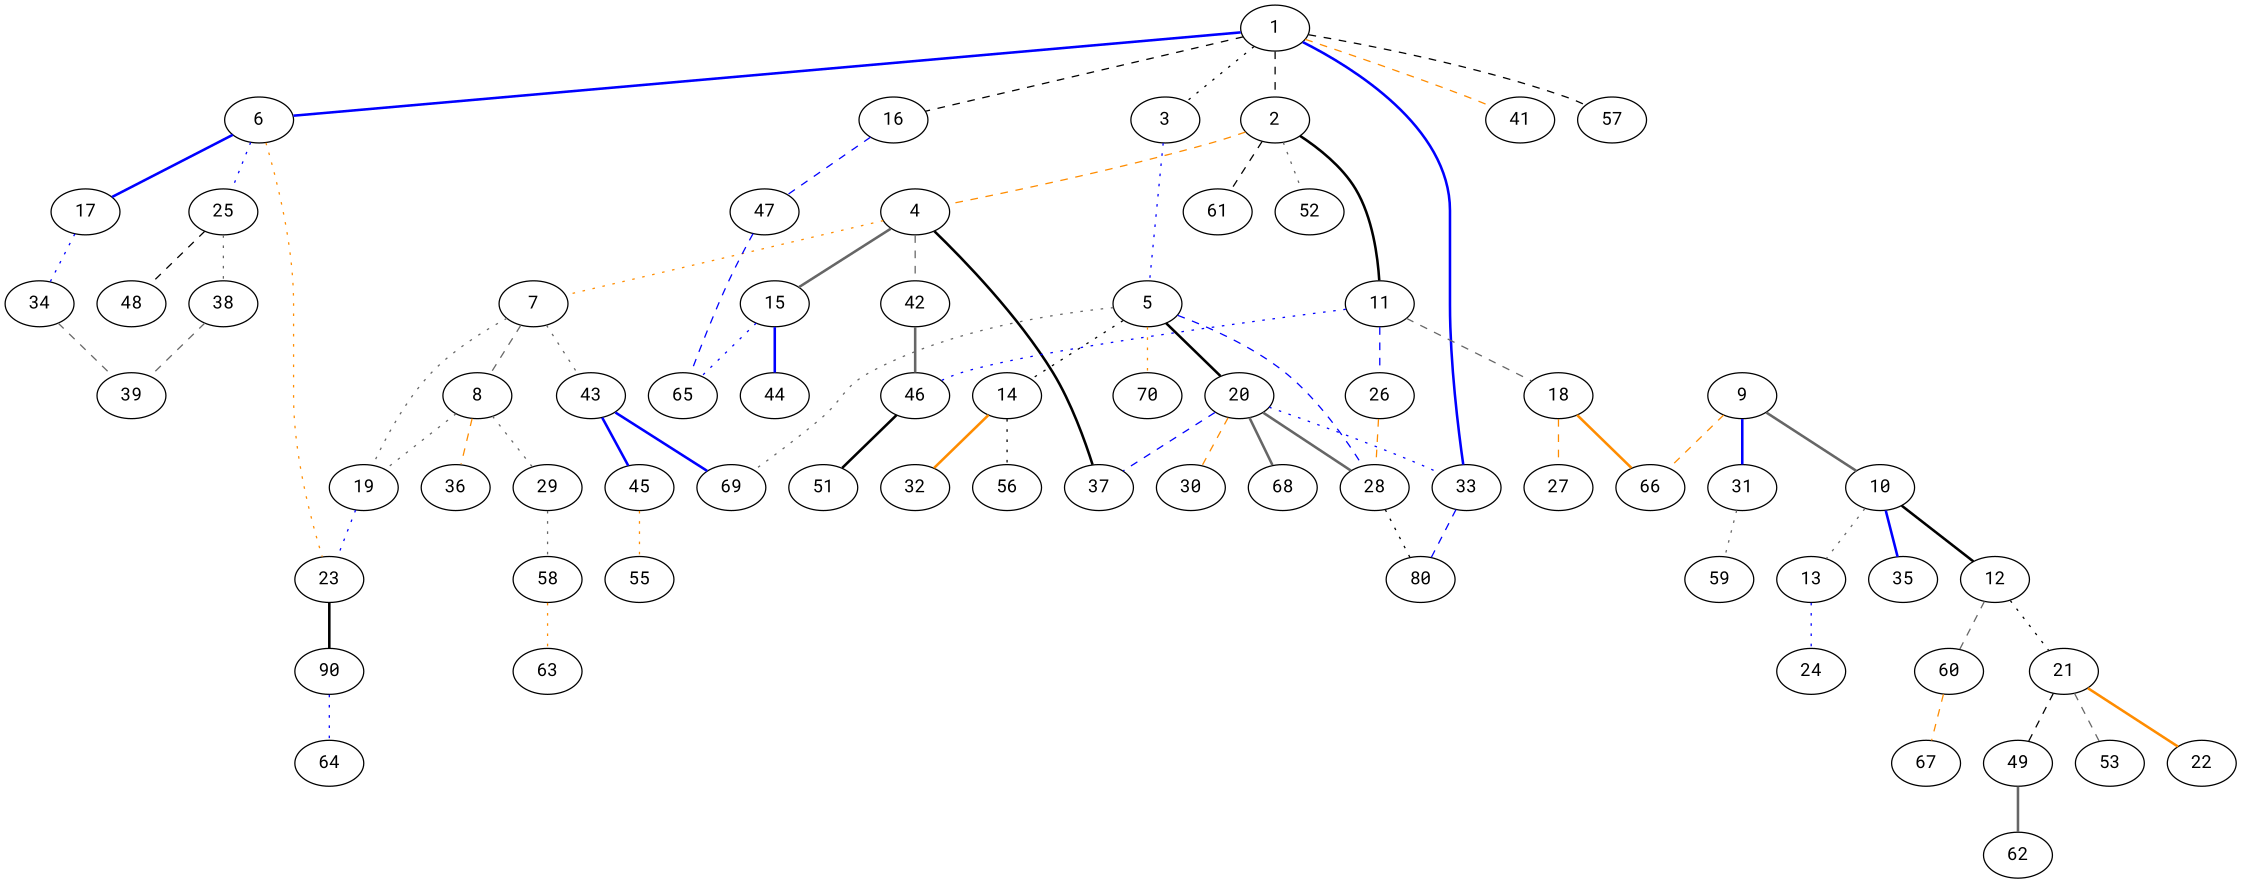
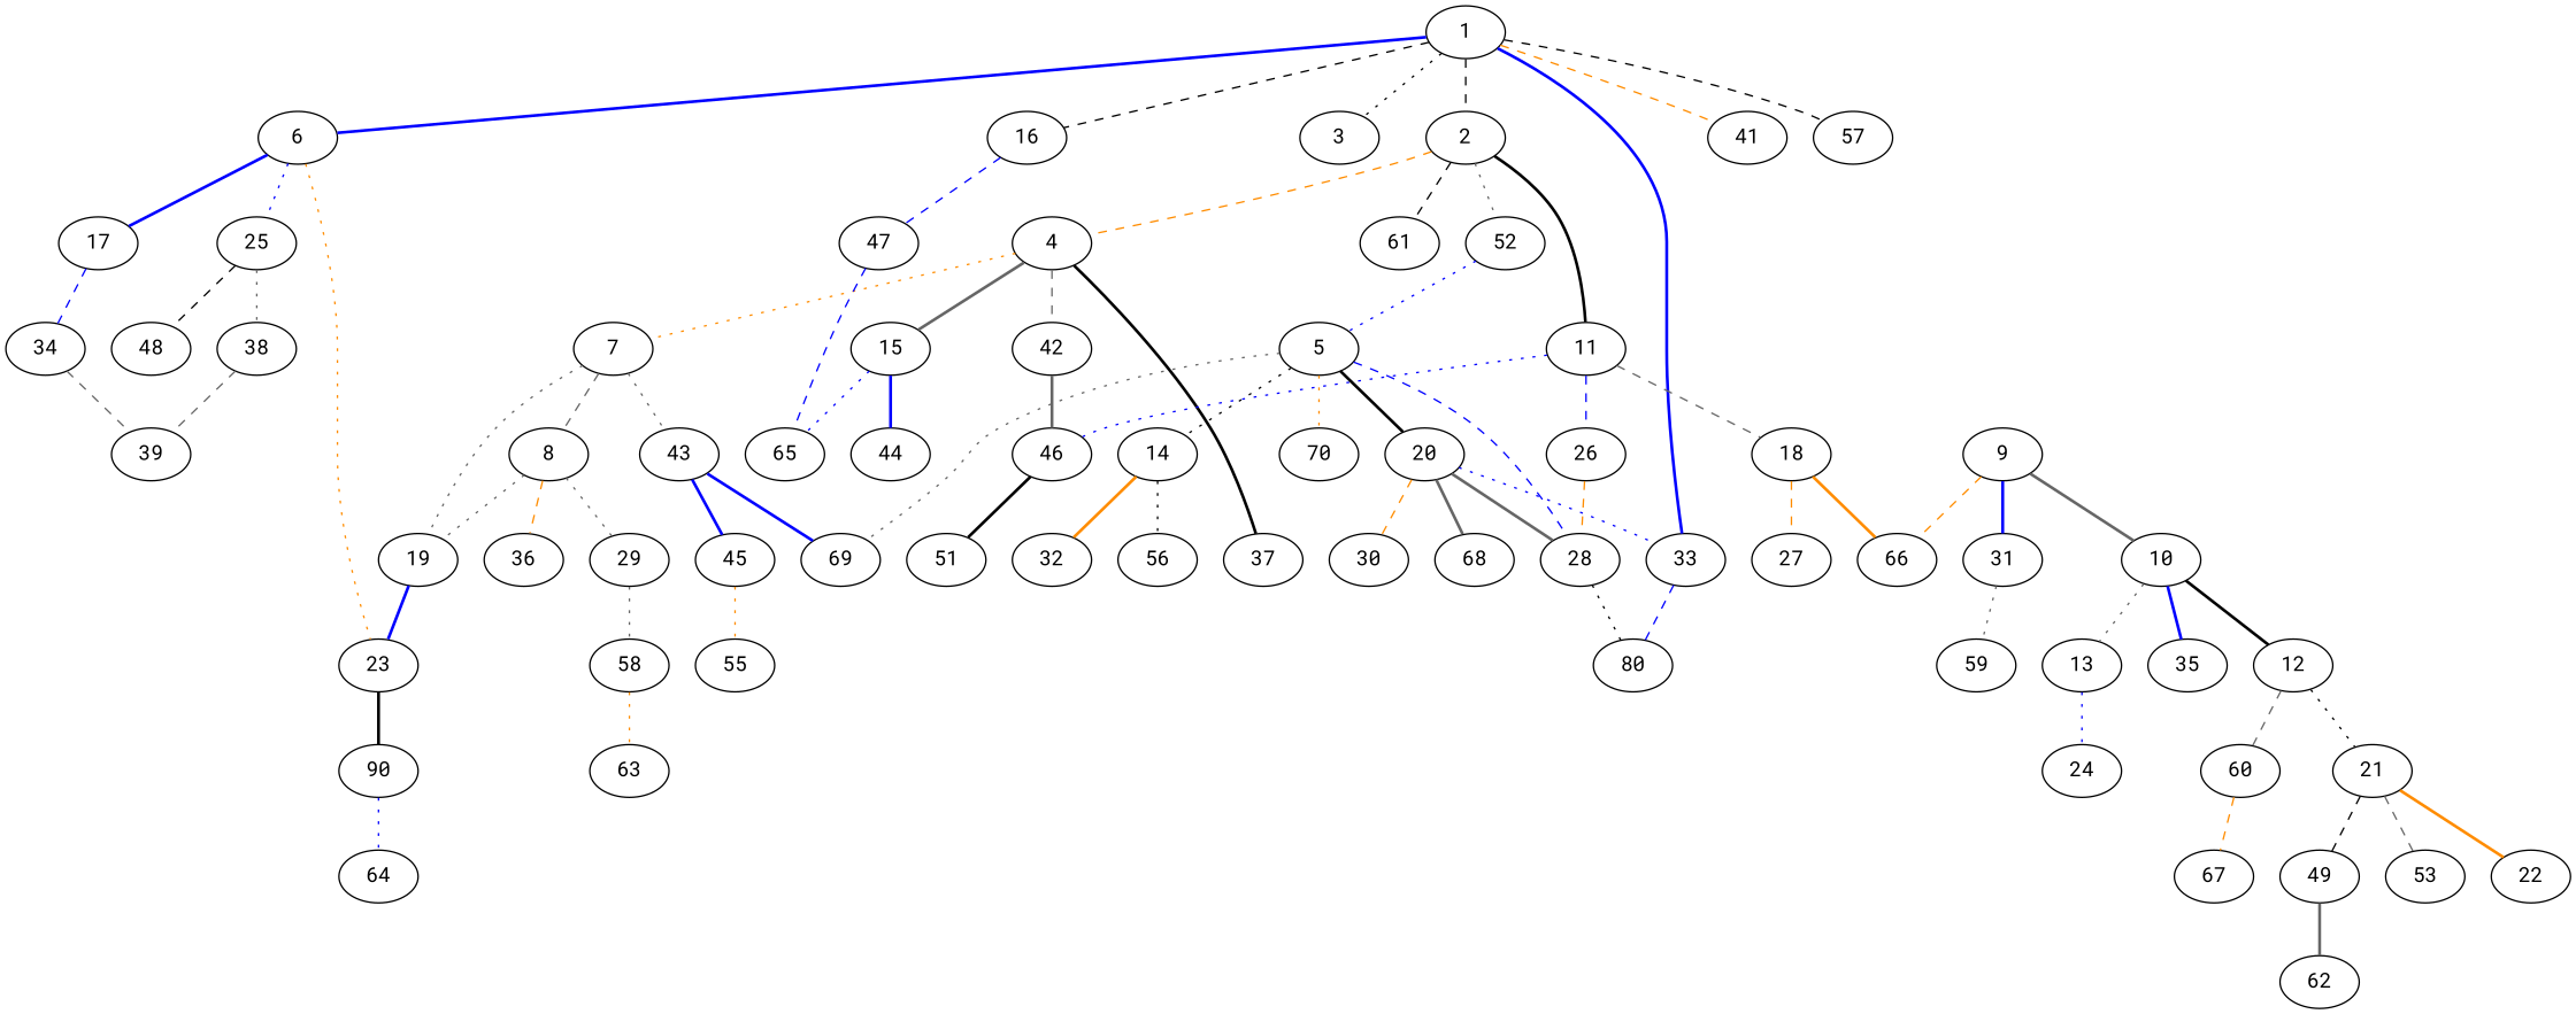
  graph {
    fontname="Roboto Mono"
    node [fontname="Roboto Mono"]
    edge [color=blue fontname="Roboto Mono" style=dashed]
    1
    2
    3
    6
    16
    33
    41
    57
    4
    11
    52
    61
    5
    17
    23
    25
    47
    n18 [label=80]
    7
    15
    37
    42
    18
    26
    46
    14
    20
    28
    69
    70
    34
    n32 [label=90]
    38
    48
    65
    8
    19
    43
    44
    66
    27
    51
    32
    56
    30
    68
    29
    36
    9
    10
    31
    45
    39
    64
    58
    12
    13
    35
    59
    55
    63
    21
    60
    24
    22
    49
    53
    67
    62
    1 -- 2 [color=black]
    1 -- 3 [color=black style=dotted]
    1 -- 6 [style=bold]
    1 -- 16 [color=black]
    1 -- 33 [style=bold]
    1 -- 41 [color=darkorange]
    1 -- 57 [color=black]
    2 -- 4 [color=darkorange]
    2 -- 11 [color=black style=bold]
    2 -- 52 [color=gray40 style=dotted]
    2 -- 61 [color=black]
-   3 -- 5 [style=dotted]
+   52 -- 5 [style=dotted]
    6 -- 17 [style=bold]
    6 -- 23 [color=darkorange style=dotted]
    6 -- 25 [style=dotted]
    16 -- 47
    33 -- n18
    4 -- 7 [color=darkorange style=dotted]
    4 -- 15 [color=gray40 style=bold]
    4 -- 37 [color=black style=bold]
    4 -- 42 [color=gray40]
    11 -- 18 [color=gray40]
    11 -- 26
    11 -- 46 [style=dotted]
    5 -- 14 [color=black style=dotted]
    5 -- 20 [color=black style=bold]
    5 -- 28
    5 -- 69 [color=gray40 style=dotted]
    5 -- 70 [color=darkorange style=dotted]
-   17 -- 34 [style=dotted]
+   17 -- 34
    23 -- n32 [color=black style=bold]
    25 -- 38 [color=gray40 style=dotted]
    25 -- 48 [color=black]
    47 -- 65
    7 -- 8 [color=gray40]
    7 -- 19 [color=gray40 style=dotted]
    7 -- 43 [color=gray40 style=dotted]
    15 -- 65 [style=dotted]
    15 -- 44 [style=bold]
    42 -- 46 [color=gray40 style=bold]
    18 -- 66 [color=darkorange style=bold]
    18 -- 27 [color=darkorange]
    26 -- 28 [color=darkorange]
    46 -- 51 [color=black style=bold]
    14 -- 32 [color=darkorange style=bold]
    14 -- 56 [color=black style=dotted]
    20 -- 33 [style=dotted]
-   20 -- 37
    20 -- 28 [color=gray40 style=bold]
    20 -- 30 [color=darkorange]
    20 -- 68 [color=gray40 style=bold]
    28 -- n18 [color=black style=dotted]
    34 -- 39 [color=gray40]
    n32 -- 64 [style=dotted]
    38 -- 39 [color=gray40]
    8 -- 19 [color=gray40 style=dotted]
    8 -- 29 [color=gray40 style=dotted]
    8 -- 36 [color=darkorange]
-   19 -- 23 [style=dotted]
+   19 -- 23 [style=bold]
    43 -- 69 [style=bold]
    43 -- 45 [style=bold]
    29 -- 58 [color=gray40 style=dotted]
    9 -- 66 [color=darkorange]
    9 -- 10 [color=gray40 style=bold]
    9 -- 31 [style=bold]
    10 -- 12 [color=black style=bold]
    10 -- 13 [color=gray40 style=dotted]
    10 -- 35 [style=bold]
    31 -- 59 [color=gray40 style=dotted]
    45 -- 55 [color=darkorange style=dotted]
    58 -- 63 [color=darkorange style=dotted]
    12 -- 21 [color=black style=dotted]
    12 -- 60 [color=gray40]
    13 -- 24 [style=dotted]
    21 -- 22 [color=darkorange style=bold]
    21 -- 49 [color=black]
    21 -- 53 [color=gray40]
    60 -- 67 [color=darkorange]
    49 -- 62 [color=gray40 style=bold]
  }
